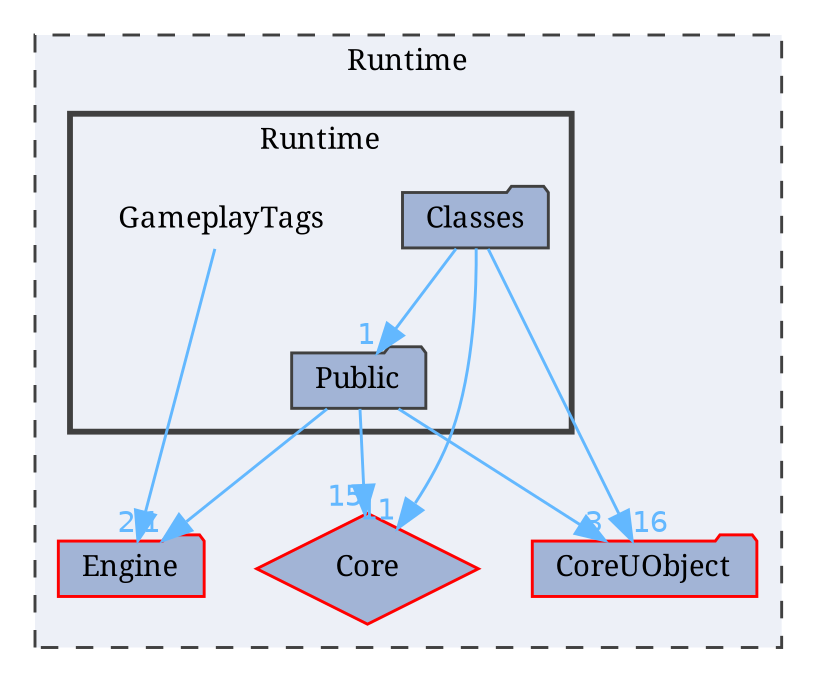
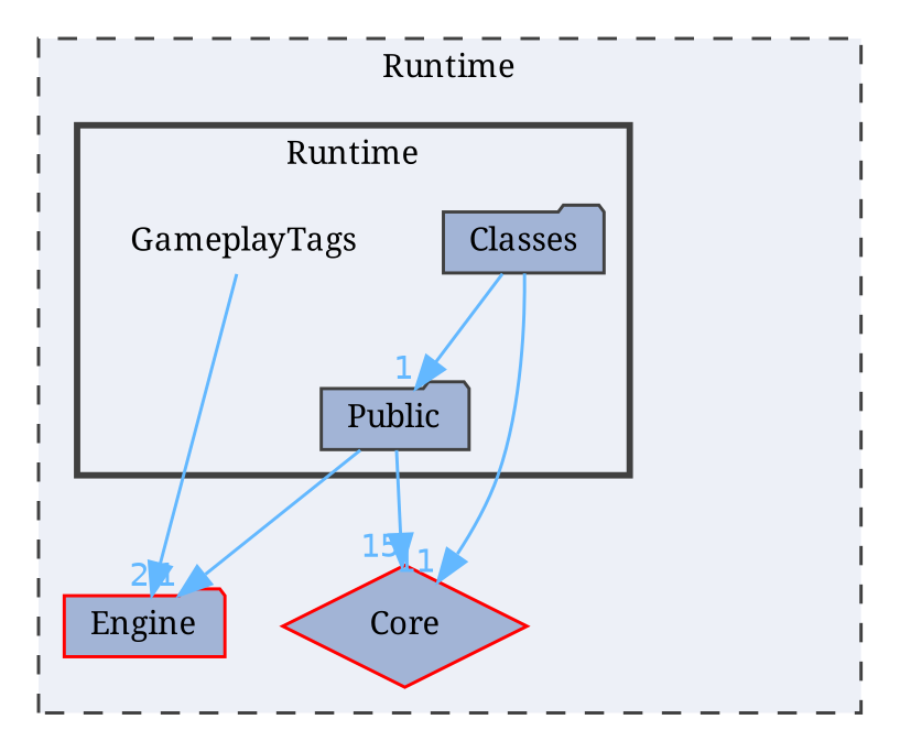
  digraph {
    compound=true
    fontname="Noto Serif"
    node [fontname="Noto Serif" fontsize=10 shape=folder color=red fillcolor="#a2b4d6" style=filled]
    edge [color=steelblue1 fontcolor=steelblue1 fontname="Noto Serif" fontsize=10 headlabel=1 labeldistance=1.5 labelfontname=Helvetica labelfontsize=10]
    n1 [height=0.2 label=GameplayTags shape=plaintext width=0.4 color="" fillcolor="" style=""]
    n2 [color=grey25 height=0.2 label=Classes width=0.4]
    n3 [color=grey25 height=0.2 label=Public width=0.4]
    n4 [height=0.2 label=Core shape=diamond width=0.4]
-   n5 [height=0.2 label=CoreUObject width=0.4]
    n6 [height=0.2 label=Engine width=0.4]
    subgraph cluster_1 {
      bgcolor="#edf0f7"
      fontsize=10
      label=Runtime
      pencolor=grey25
      style="filled,dashed"
      n4
-     n5
      n6
      subgraph cluster_2 {
        bgcolor="#edf0f7"
        fontsize=10
        label=Runtime
        pencolor=grey25
        style="filled,bold"
        n1
        n2
        n3
      }
    }
    n1 -> n6 [headlabel=2]
    n2 -> n3
    n2 -> n4 [headlabel=11]
-   n2 -> n5 [headlabel=16]
    n3 -> n4 [headlabel=15]
-   n3 -> n5 [headlabel=3]
    n3 -> n6
  }
